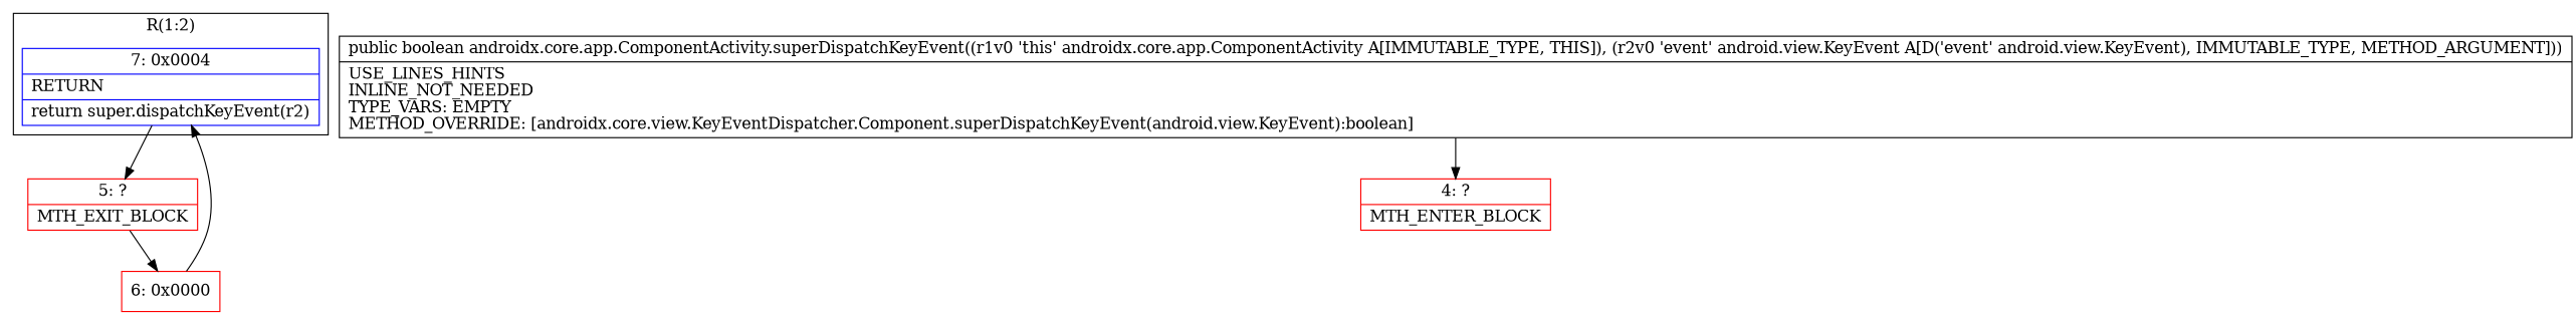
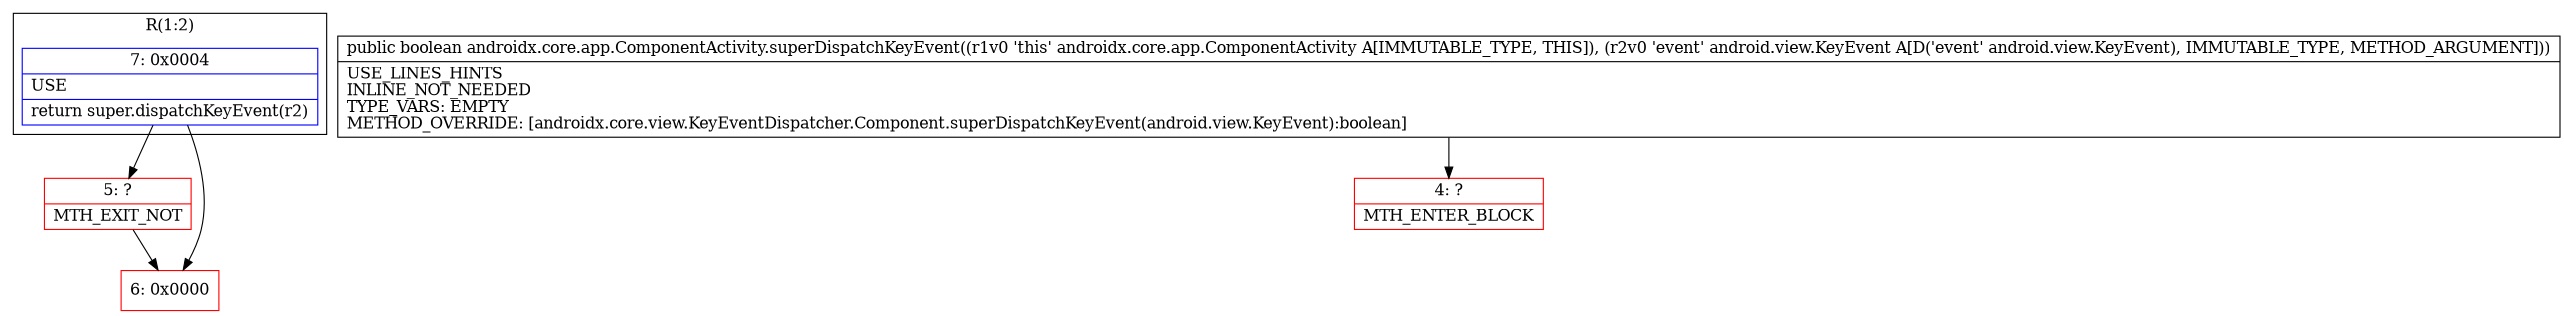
  digraph {
    node [color=red shape=record]
-   n1 [color=blue label="{7\:\ 0x0004|RETURN\l|return super.dispatchKeyEvent(r2)\l}"]
-   n2 [label="{5\:\ ?|MTH_EXIT_BLOCK\l}"]
+   n1 [color=blue label="{7\:\ 0x0004|USE\l|return super.dispatchKeyEvent(r2)\l}"]
+   n2 [label="{5\:\ ?|MTH_EXIT_NOT\l}"]
    n3 [label="{6\:\ 0x0000}"]
    n4 [label="{4\:\ ?|MTH_ENTER_BLOCK\l}"]
    n5 [label="{public boolean androidx.core.app.ComponentActivity.superDispatchKeyEvent((r1v0 'this' androidx.core.app.ComponentActivity A[IMMUTABLE_TYPE, THIS]), (r2v0 'event' android.view.KeyEvent A[D('event' android.view.KeyEvent), IMMUTABLE_TYPE, METHOD_ARGUMENT]))  | USE_LINES_HINTS\lINLINE_NOT_NEEDED\lTYPE_VARS: EMPTY\lMETHOD_OVERRIDE: [androidx.core.view.KeyEventDispatcher.Component.superDispatchKeyEvent(android.view.KeyEvent):boolean]\l}" color=""]
    subgraph cluster_1 {
      label="R(1:2)"
      n1
    }
    n1 -> n2
    n2 -> n3
-   n3 -> n1
+   n1 -> n3
    n5 -> n4
  }
